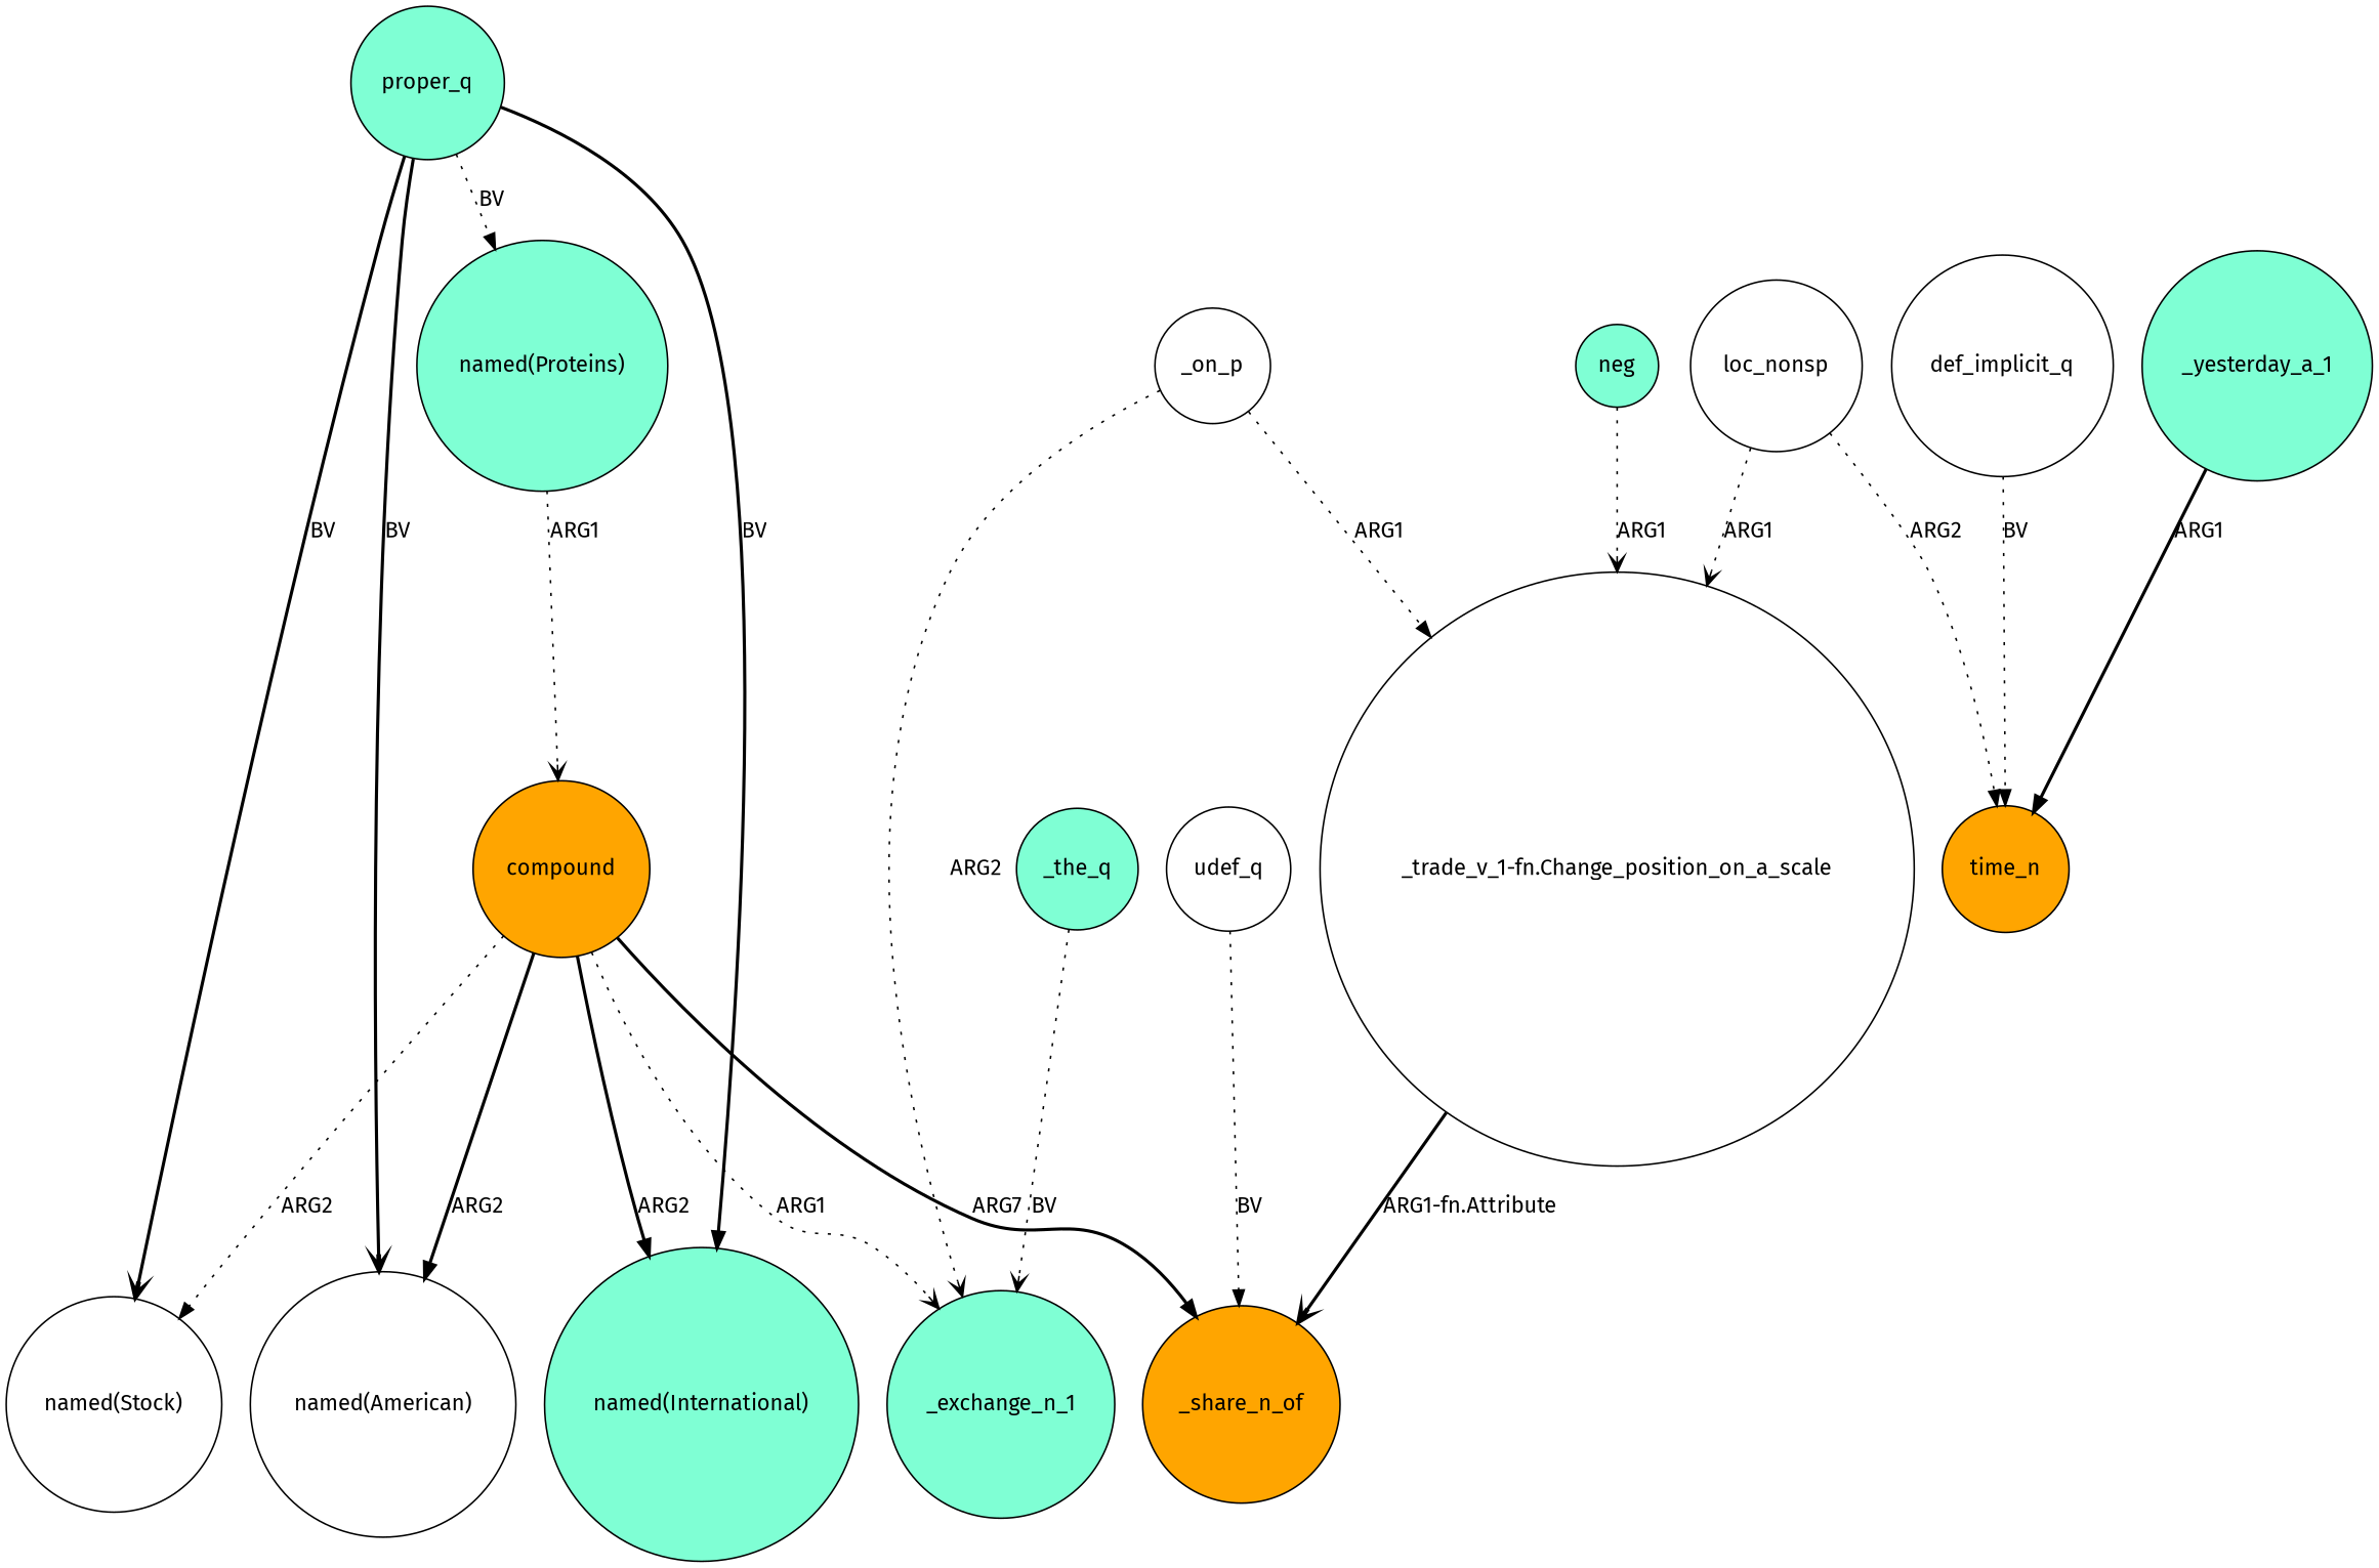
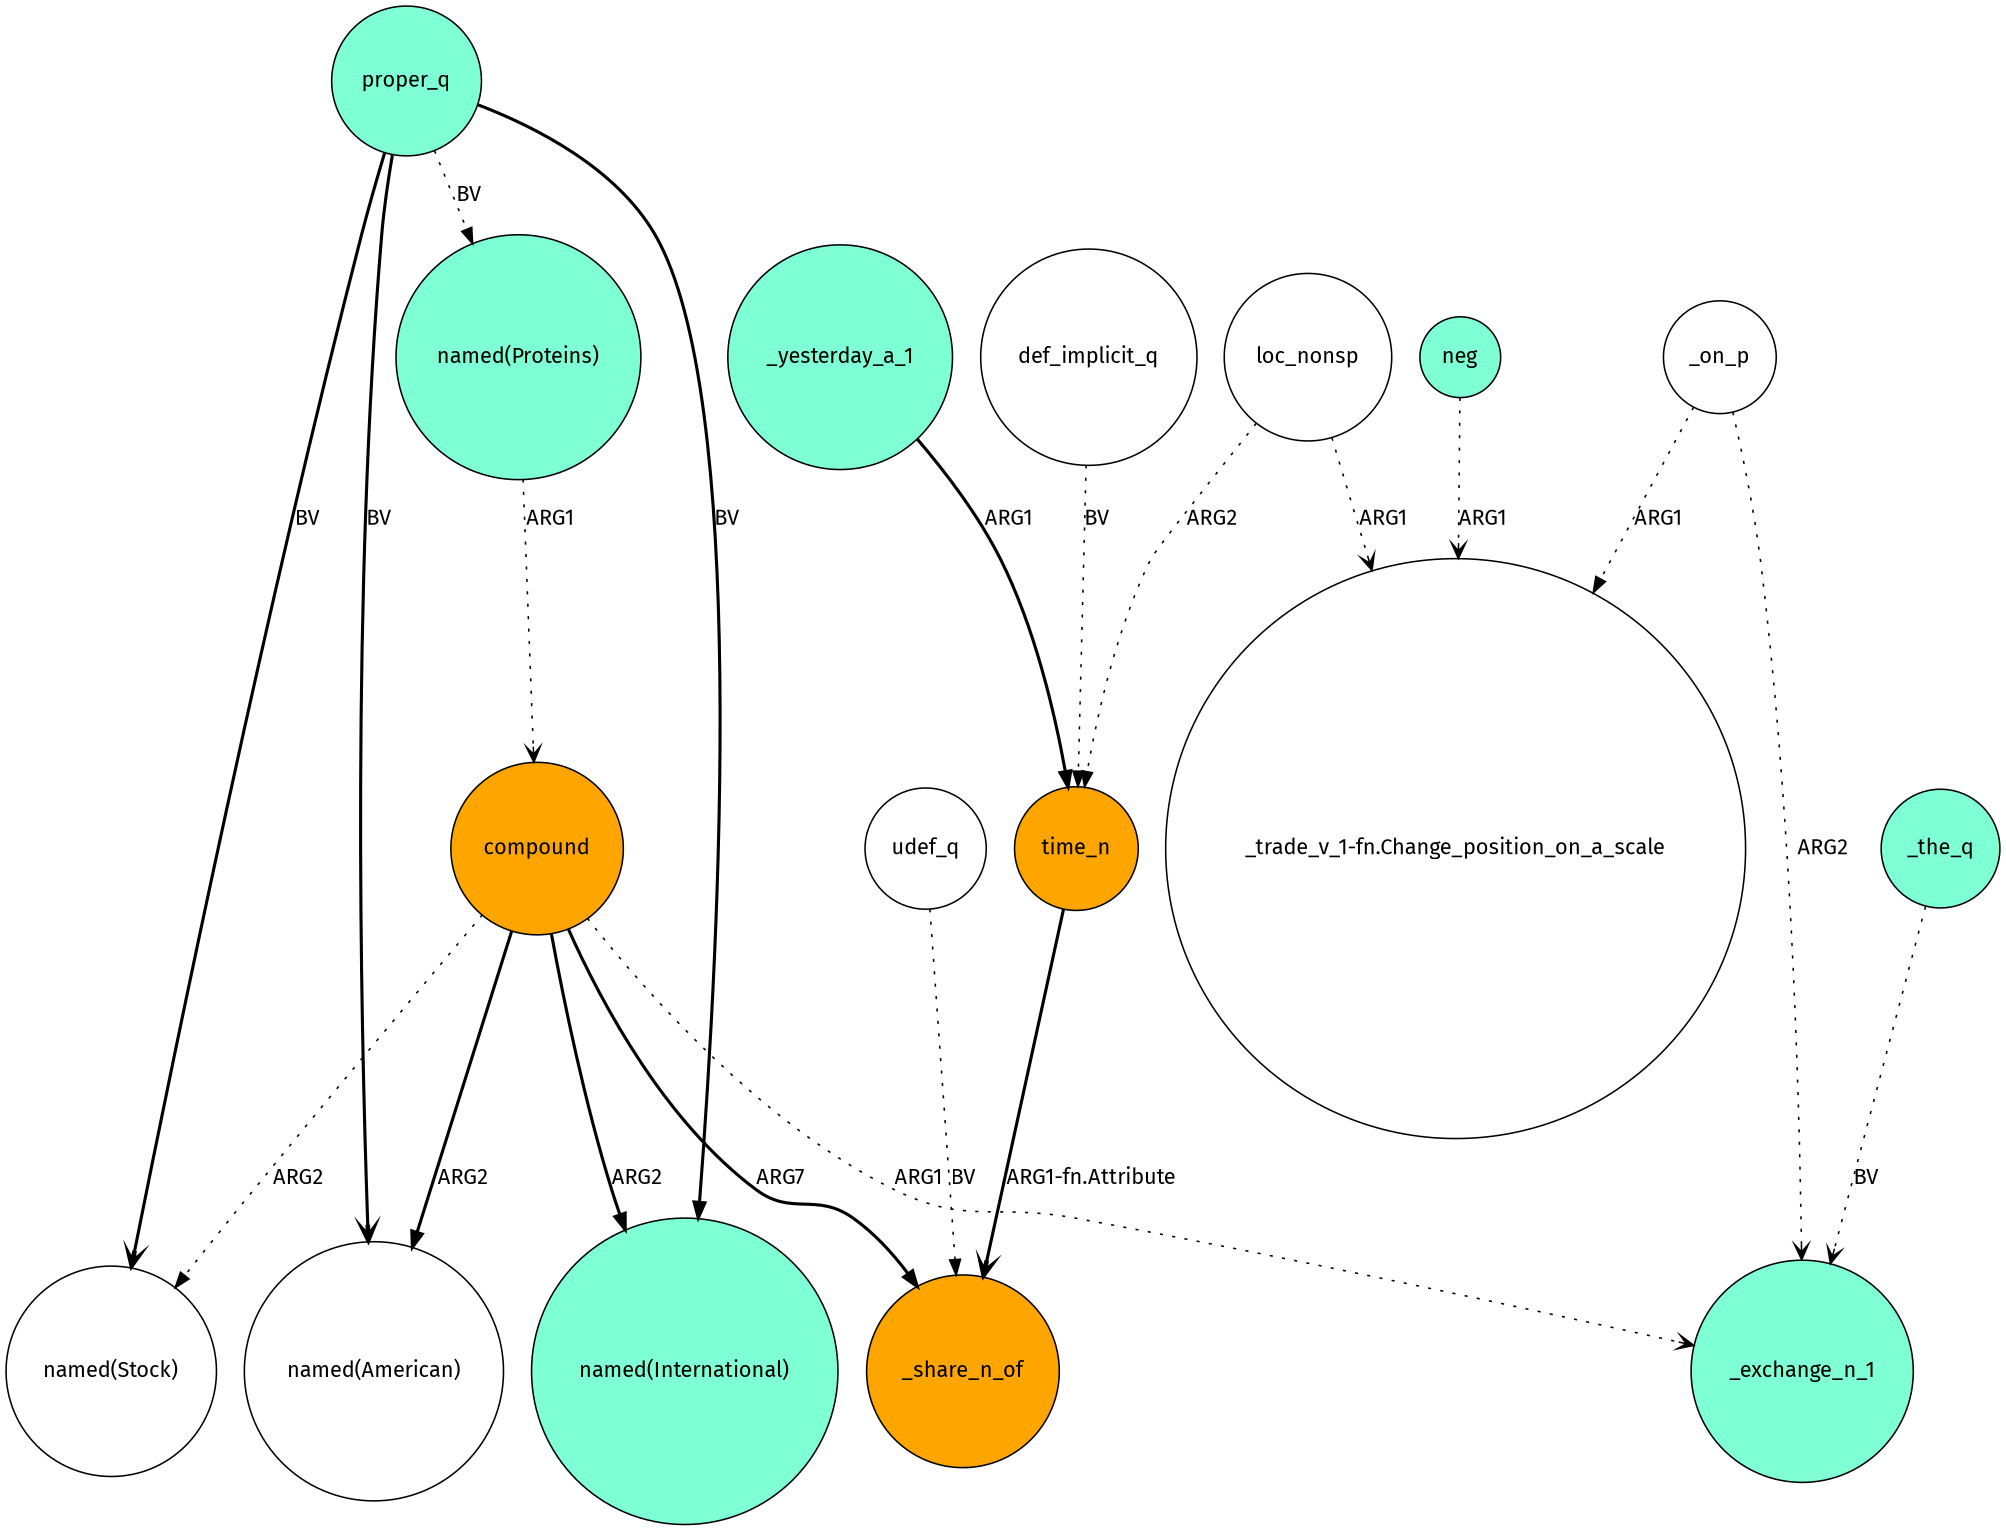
  digraph {
    fontname="Fira Sans"
    node [fillcolor=white fontname="Fira Sans" shape=circle style=filled]
    edge [arrowhead=normal fontname="Fira Sans" style=dotted]
    compound [fillcolor=orange]
    "named(Stock)"
    _share_n_of [fillcolor=orange]
    _exchange_n_1 [fillcolor=aquamarine]
    "named(International)" [fillcolor=aquamarine]
    "named(American)"
    "named(Proteins)" [fillcolor=aquamarine]
    _on_p
    "_trade_v_1-fn.Change_position_on_a_scale"
    proper_q [fillcolor=aquamarine]
    _yesterday_a_1 [fillcolor=aquamarine]
    time_n [fillcolor=orange]
    udef_q
    loc_nonsp
    neg [fillcolor=aquamarine]
    _the_q [fillcolor=aquamarine]
    def_implicit_q
    compound -> "named(Stock)" [label=ARG2]
    compound -> _share_n_of [label=ARG7 style=bold]
    compound -> _exchange_n_1 [arrowhead=vee label=ARG1]
    compound -> "named(International)" [label=ARG2 style=bold]
    compound -> "named(American)" [label=ARG2 style=bold]
    "named(Proteins)" -> compound [arrowhead=vee label=ARG1]
    _on_p -> _exchange_n_1 [arrowhead=vee label=ARG2]
    _on_p -> "_trade_v_1-fn.Change_position_on_a_scale" [label=ARG1]
-   "_trade_v_1-fn.Change_position_on_a_scale" -> _share_n_of [arrowhead=vee label="ARG1-fn.Attribute" style=bold]
+   time_n -> _share_n_of [arrowhead=vee label="ARG1-fn.Attribute" style=bold]
    proper_q -> "named(Stock)" [arrowhead=vee label=BV style=bold]
    proper_q -> "named(International)" [label=BV style=bold]
    proper_q -> "named(American)" [arrowhead=vee label=BV style=bold]
    proper_q -> "named(Proteins)" [label=BV]
    _yesterday_a_1 -> time_n [label=ARG1 style=bold]
    udef_q -> _share_n_of [label=BV]
    loc_nonsp -> "_trade_v_1-fn.Change_position_on_a_scale" [arrowhead=vee label=ARG1]
    loc_nonsp -> time_n [label=ARG2]
    neg -> "_trade_v_1-fn.Change_position_on_a_scale" [arrowhead=vee label=ARG1]
    _the_q -> _exchange_n_1 [arrowhead=vee label=BV]
    def_implicit_q -> time_n [label=BV]
  }
